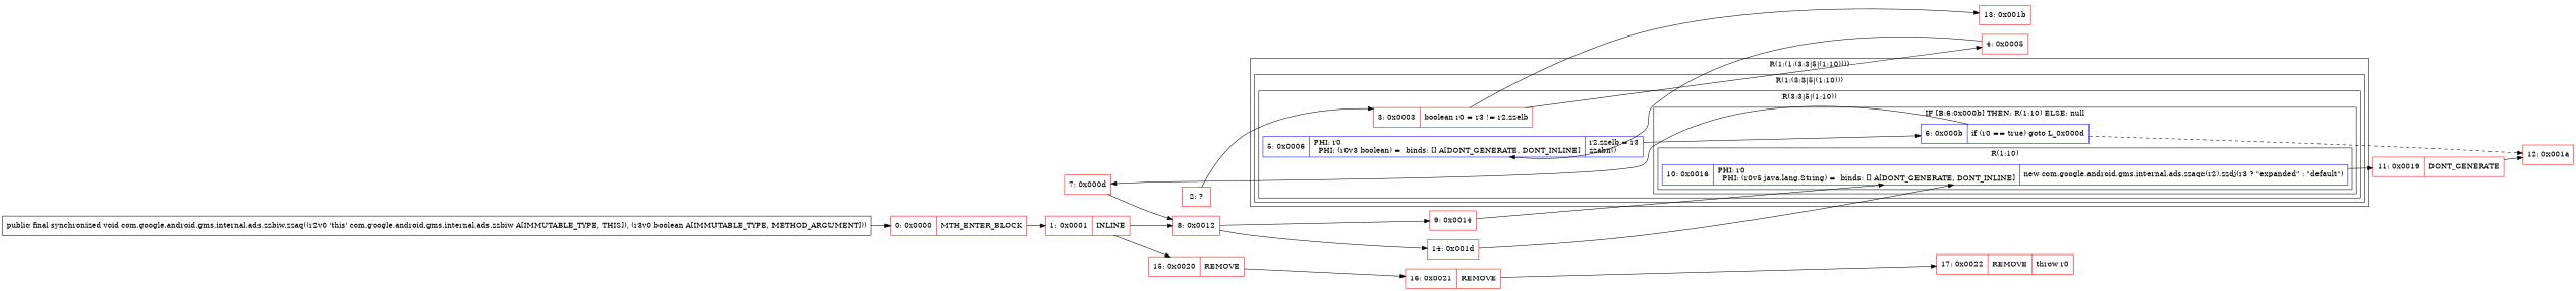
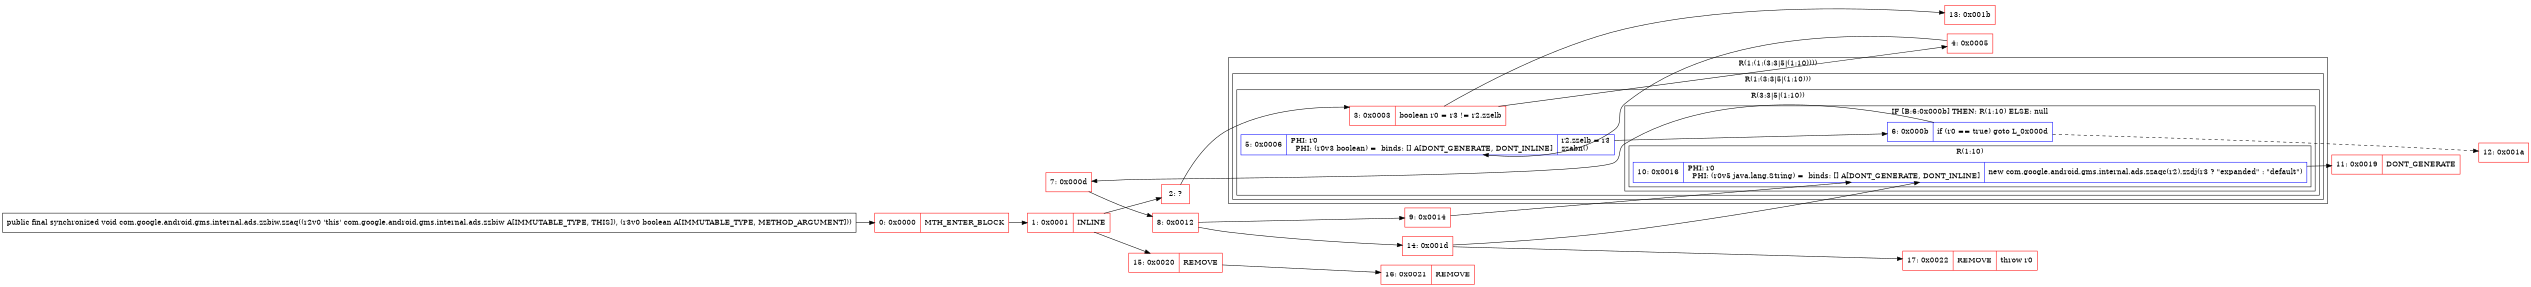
  digraph {
    rankdir=LR
    node [color=red shape=record]
    n1 [color=blue label="{10\:\ 0x0016|PHI: r0 \l  PHI: (r0v5 java.lang.String) =  binds: [] A[DONT_GENERATE, DONT_INLINE]\l|new com.google.android.gms.internal.ads.zzaqc(r2).zzdj(r3 ? \"expanded\" : \"default\")\l}"]
    n2 [color=blue label="{6\:\ 0x000b|if (r0 == true) goto L_0x000d\l}"]
    n3 [label="{3\:\ 0x0003|boolean r0 = r3 != r2.zzelb\l}"]
    n4 [color=blue label="{5\:\ 0x0006|PHI: r0 \l  PHI: (r0v3 boolean) =  binds: [] A[DONT_GENERATE, DONT_INLINE]\l|r2.zzelb = r3\lzzabn()\l}"]
    n5 [label="{11\:\ 0x0019|DONT_GENERATE\l}"]
    n6 [label="{7\:\ 0x000d}"]
    n7 [label="{12\:\ 0x001a}"]
    n8 [label="{4\:\ 0x0005}"]
    n9 [label="{13\:\ 0x001b}"]
    n10 [label="{8\:\ 0x0012}"]
    n11 [label="{0\:\ 0x0000|MTH_ENTER_BLOCK\l}"]
    n12 [label="{1\:\ 0x0001|INLINE\l}"]
    n13 [label="{2\:\ ?}"]
    n14 [label="{15\:\ 0x0020|REMOVE\l}"]
    n15 [label="{16\:\ 0x0021|REMOVE\l}"]
    n16 [label="{9\:\ 0x0014}"]
    n17 [label="{14\:\ 0x001d}"]
    n18 [label="{17\:\ 0x0022|REMOVE\l|throw r0\l}"]
    n19 [label="{public final synchronized void com.google.android.gms.internal.ads.zzbiw.zzaq((r2v0 'this' com.google.android.gms.internal.ads.zzbiw A[IMMUTABLE_TYPE, THIS]), (r3v0 boolean A[IMMUTABLE_TYPE, METHOD_ARGUMENT])) }" color=""]
    subgraph cluster_1 {
      label="R(1:(1:(3:3|5|(1:10))))"
      subgraph cluster_2 {
        label="R(1:(3:3|5|(1:10)))"
        subgraph cluster_3 {
          label="R(3:3|5|(1:10))"
          n3
          n4
          subgraph cluster_4 {
            label="IF [B:6:0x000b] THEN: R(1:10) ELSE: null"
            n2
            subgraph cluster_5 {
              label="R(1:10)"
              n1
            }
          }
        }
      }
    }
    n1 -> n5
    n2 -> n6
    n2 -> n7 [style=dashed]
    n3 -> n8
    n3 -> n9
    n4 -> n2
-   n5 -> n7
    n6 -> n10
    n8 -> n4
    n10 -> n16
    n10 -> n17
    n11 -> n12
-   n12 -> n10
+   n12 -> n13
    n12 -> n14
    n13 -> n3
    n14 -> n15
-   n15 -> n18
+   n17 -> n18
    n16 -> n1
    n17 -> n1
    n19 -> n11
  }
